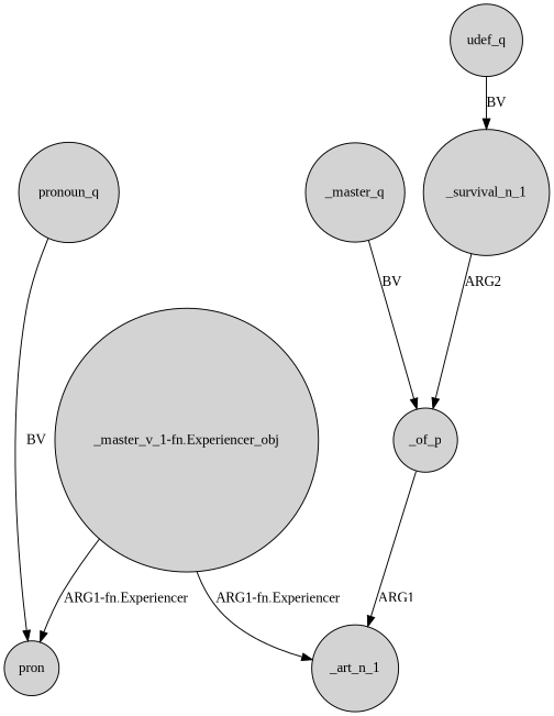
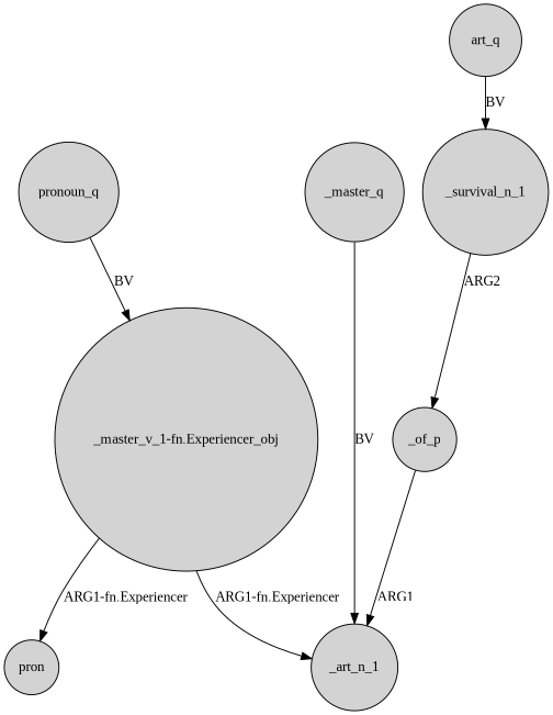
  digraph {
    fontname="Liberation Serif"
    node [fontname="Liberation Serif" shape=circle style=filled]
    edge [fontname="Liberation Serif"]
    "_master_v_1-fn.Experiencer_obj"
    pron
    _art_n_1
    n4 [label=_master_q]
-   udef_q
+   udef_q [label=art_q]
    _survival_n_1
    _of_p
    pronoun_q
    "_master_v_1-fn.Experiencer_obj" -> pron [label="ARG1-fn.Experiencer"]
    "_master_v_1-fn.Experiencer_obj" -> _art_n_1 [label="ARG1-fn.Experiencer"]
-   n4 -> _of_p [label=BV]
+   n4 -> _art_n_1 [label=BV]
    udef_q -> _survival_n_1 [label=BV]
    _survival_n_1 -> _of_p [label=ARG2]
    _of_p -> _art_n_1 [label=ARG1]
-   pronoun_q -> pron [label=BV]
+   pronoun_q -> "_master_v_1-fn.Experiencer_obj" [label=BV]
  }
